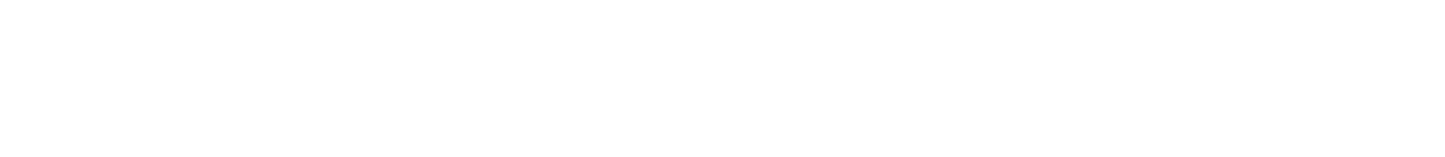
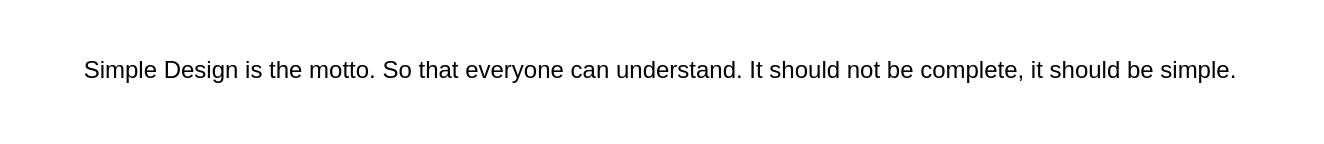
  <mxCell id="0" />
  <mxCell id="1" parent="0" />
+ <mxCell id="2" value="Simple Design is the motto. So that everyone can understand. It should not be complete, it should be simple." style="text;html=1;align=center;verticalAlign=middle;whiteSpace=wrap;rounded=0;" vertex="1" parent="1"><mxGeometry x="20" y="20" width="620" height="30" as="geometry" /></mxCell>
